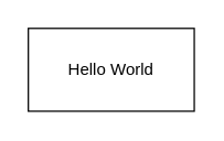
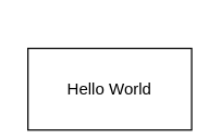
  <mxCell id="0" />
  <mxCell id="1" parent="0" />
- <mxCell id="2" value="Hello World" style="rounded=0;whiteSpace=wrap;html=1;" vertex="1" parent="1"><mxGeometry x="20" y="20" width="120" height="60" as="geometry" /></mxCell>
+ <mxCell id="2" value="Hello World" style="rounded=0;whiteSpace=wrap;html=1;" vertex="1" parent="1"><mxGeometry x="20" y="35" width="120" height="60" as="geometry" /></mxCell>
